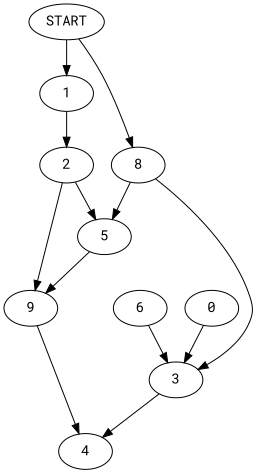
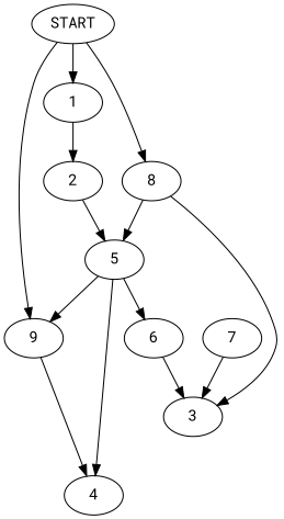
  digraph {
    fontname="Roboto Mono"
    node [fontname="Roboto Mono"]
    edge [fontname="Roboto Mono"]
    n1 [label=START]
    1
    8
    9
    2
    3
    5
    4
    6
-   7 [label=0]
+   7
    n1 -> 1
    n1 -> 8
-   2 -> 9
+   n1 -> 9
    1 -> 2
    8 -> 3
    8 -> 5
    9 -> 4
    2 -> 5
-   3 -> 4
+   5 -> 4
    5 -> 9
+   5 -> 6
    6 -> 3
    7 -> 3
  }
